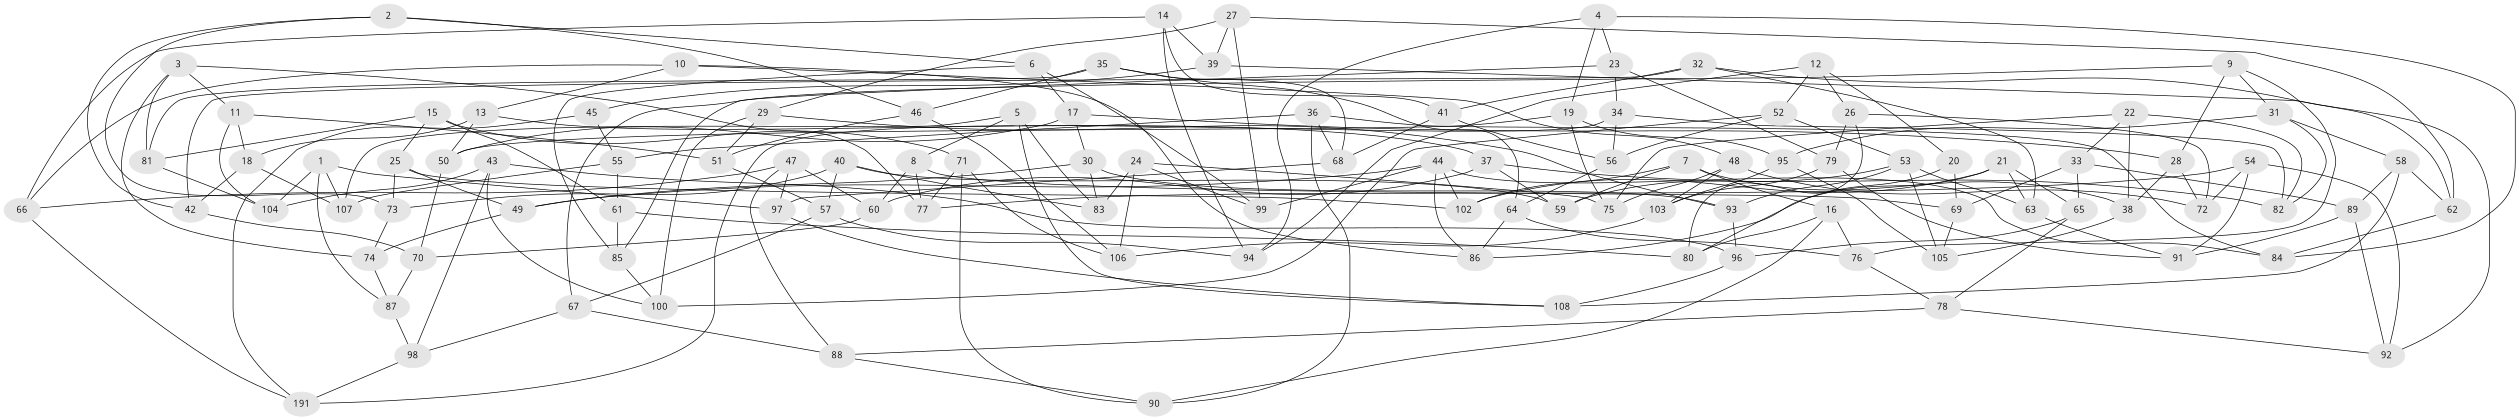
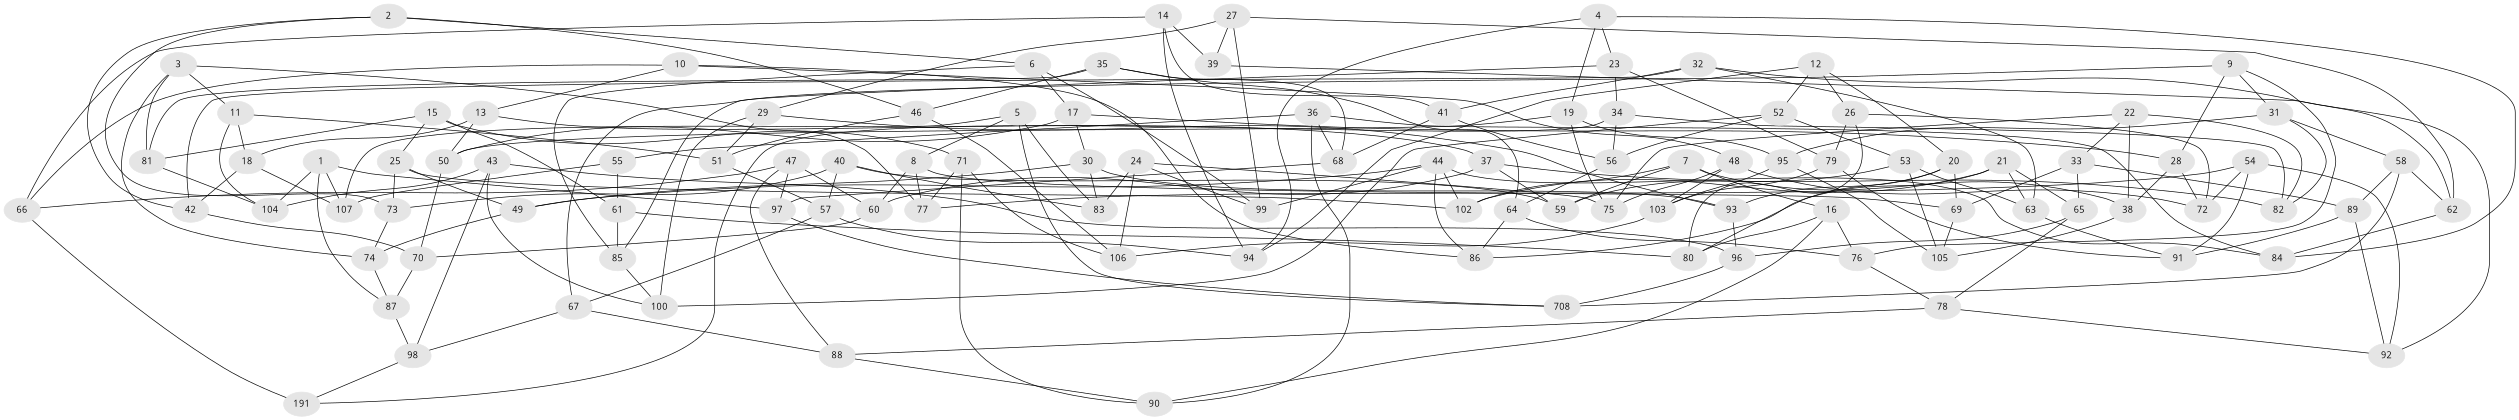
  graph {
    fontname="Open Sans"
    node [color=gray90 fontname="Open Sans" style=filled]
    edge [fontname="Open Sans"]
    1
    87
    97
    104
    107
    98
-   108
+   108 [label=708]
    2
    6
    42
    46
    73
    17
    85
    99
    70
    51
    106
    74
    3
    11
    77
    81
    18
    4
    19
    23
    84
    94
    50
    75
    95
    34
    79
    5
    8
    83
    60
    69
    28
    30
    100
    7
    16
    38
    59
    102
    76
    80
    90
    105
    9
    31
    67
    72
    82
    58
    88
    78
    10
    13
    48
    66
    86
    37
    103
    n67 [label=191]
    57
    12
    20
    26
    52
    93
    56
    53
    14
    39
    41
-   45
    92
    68
    15
    25
    61
    71
    49
    96
    21
    63
    65
    91
    22
    33
    89
    24
    27
    29
    62
    32
    64
    35
    36
    55
    40
    43
    44
    47
    54
    1 -- 87
    1 -- 97
    1 -- 104
    1 -- 107
    87 -- 98
    97 -- 108
    98 -- n67
    2 -- 6
    2 -- 42
    2 -- 46
    2 -- 73
    6 -- 17
    6 -- 85
    6 -- 99
    42 -- 70
    46 -- 51
    46 -- 106
    73 -- 74
    17 -- 50
    17 -- 28
    17 -- 30
    85 -- 100
    70 -- 87
    51 -- 57
    74 -- 87
    3 -- 74
    3 -- 11
    3 -- 77
    3 -- 81
    11 -- 104
    11 -- 51
    11 -- 18
    81 -- 104
    18 -- 107
    18 -- 42
    4 -- 19
    4 -- 23
    4 -- 84
    4 -- 94
    19 -- 50
    19 -- 75
    19 -- 95
    23 -- 85
    23 -- 34
    23 -- 79
    50 -- 70
    95 -- 105
    95 -- 103
    34 -- 82
    34 -- n67
    34 -- 56
    79 -- 103
    79 -- 91
    5 -- 107
    5 -- 108
    5 -- 8
    5 -- 83
    8 -- 77
    8 -- 60
    8 -- 69
    60 -- 70
    69 -- 105
    28 -- 38
    28 -- 72
    30 -- 83
    30 -- 93
    30 -- 49
    7 -- 16
    7 -- 38
    7 -- 59
    7 -- 102
    16 -- 76
    16 -- 80
    16 -- 90
    38 -- 105
    76 -- 78
    9 -- 28
    9 -- 76
    9 -- 31
    9 -- 67
    31 -- 95
    31 -- 82
    31 -- 58
    67 -- 98
    67 -- 88
    58 -- 108
    58 -- 89
    58 -- 62
    88 -- 90
    78 -- 88
    78 -- 92
    10 -- 13
    10 -- 48
    10 -- 66
    10 -- 86
    13 -- 18
    13 -- 50
    13 -- 37
    48 -- 75
    48 -- 72
    48 -- 103
    66 -- n67
    37 -- 60
    37 -- 59
    37 -- 82
    103 -- 106
    57 -- 94
    57 -- 67
    12 -- 94
    12 -- 20
    12 -- 26
    12 -- 52
    20 -- 69
    20 -- 80
-   53 -- 93
+   20 -- 93
    26 -- 79
    26 -- 80
    26 -- 72
    52 -- 100
    52 -- 56
    52 -- 53
    93 -- 96
    56 -- 64
    53 -- 59
    53 -- 105
    53 -- 63
    14 -- 94
    14 -- 66
    14 -- 39
    14 -- 41
-   39 -- 45
    39 -- 92
    41 -- 56
    41 -- 68
-   45 -- n67
-   45 -- 55
    68 -- 97
    15 -- 81
    15 -- 25
    15 -- 61
    15 -- 71
    25 -- 73
    25 -- 102
    25 -- 49
    61 -- 85
    61 -- 80
    71 -- 106
    71 -- 77
    71 -- 90
    49 -- 74
    96 -- 108
    21 -- 102
    21 -- 86
    21 -- 63
    21 -- 65
    63 -- 91
    65 -- 78
    65 -- 96
    22 -- 75
    22 -- 38
    22 -- 82
    22 -- 33
    33 -- 69
    33 -- 65
    33 -- 89
    89 -- 92
    89 -- 91
    24 -- 99
    24 -- 106
    24 -- 75
    24 -- 83
    27 -- 99
    27 -- 39
    27 -- 29
    27 -- 62
    29 -- 51
    29 -- 100
    29 -- 93
    62 -- 84
    32 -- 42
    32 -- 41
    32 -- 63
    32 -- 62
    64 -- 76
    64 -- 86
    35 -- 46
    35 -- 81
    35 -- 68
    35 -- 64
    36 -- 84
    36 -- 90
    36 -- 68
    36 -- 55
    55 -- 107
    55 -- 61
    40 -- 73
    40 -- 83
    40 -- 59
    40 -- 57
    43 -- 104
    43 -- 98
    43 -- 100
    43 -- 96
    44 -- 99
    44 -- 84
    44 -- 102
    44 -- 86
    44 -- 49
    47 -- 97
    47 -- 60
    47 -- 88
    47 -- 66
    54 -- 77
    54 -- 72
    54 -- 92
    54 -- 91
  }
